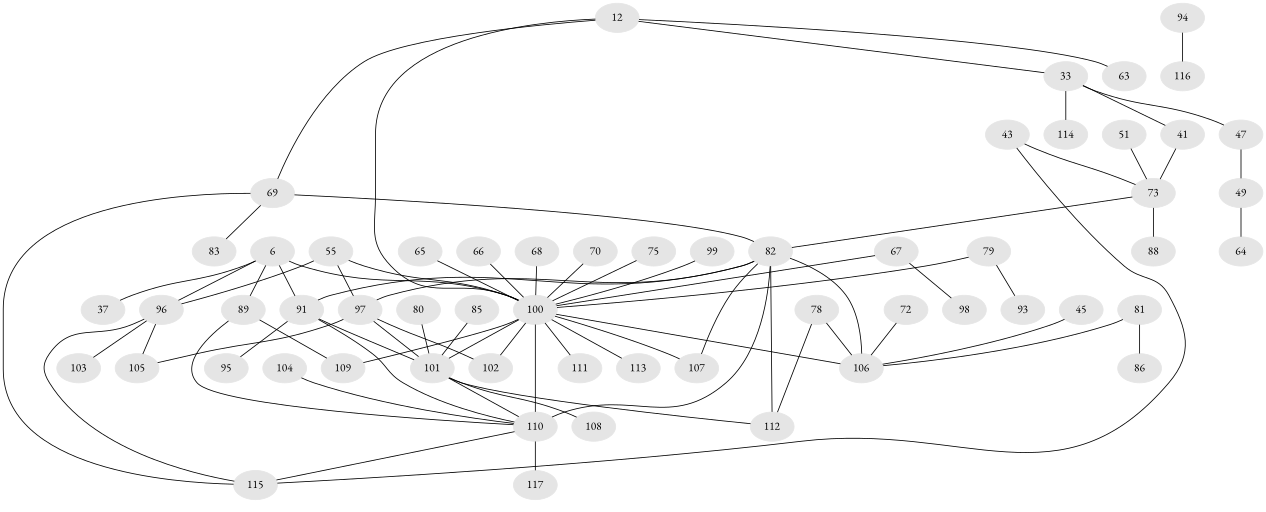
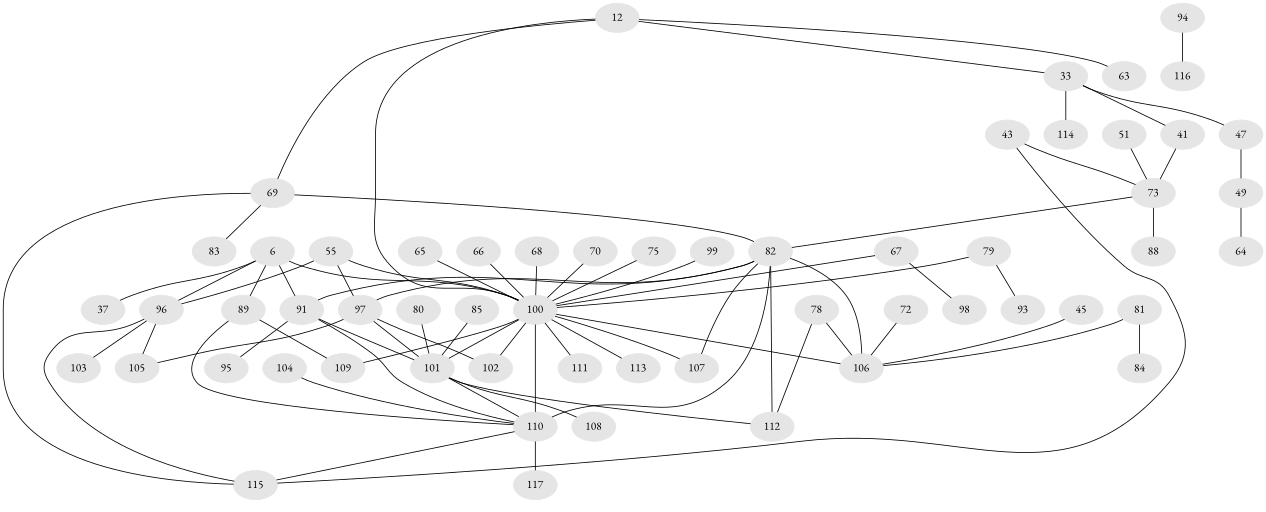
  graph {
    fontname="EB Garamond"
    node [color=gray90 fontname="EB Garamond" style=filled]
    edge [fontname="EB Garamond"]
    6
    37
    89 [super="+39+21"]
    91 [super="+9"]
    96 [super="+80"]
    100 [super="+22+36+42+23+71"]
    110 [super="+92+2"]
    109
    101 [super="+52+76+60+77"]
    95
    115
    103
    105
    106 [super="+24+57+84"]
    107 [super="+7"]
    102 [super="+53"]
    111
    113
    12
    33
    63
    69
    41
    47
    114
    82 [super="+3+1+19"]
    83
    73 [super="+16"]
    49
    88
    43
    45
    64
    51
    55
    97 [super="+46"]
    65
    66
    67
    98
    68
    112 [super="+62"]
    70
    72
    75
    78
    79
    93
    81 [super="+13+58"]
-   86
+   86 [label=84]
    117
    108
    85
    n54 [label=80]
    94
    116
    99
    104
    6 -- 37
    6 -- 89
    6 -- 91 [weight=2]
    6 -- 96
    6 -- 100 [weight=2]
    89 -- 110
    89 -- 109
    91 -- 110
    91 -- 101
    91 -- 95
    96 -- 115
    96 -- 103
    96 -- 105
    100 -- 110 [weight=3]
    100 -- 109
    100 -- 101 [weight=4]
    100 -- 106 [weight=3]
    100 -- 107
    100 -- 102
    100 -- 111
    100 -- 113
    110 -- 115
    110 -- 117 [weight=2]
    101 -- 110
    101 -- 112
    101 -- 108
    12 -- 100
    12 -- 33
    12 -- 63
    12 -- 69
    33 -- 41
    33 -- 47
    33 -- 114
    69 -- 115
    69 -- 82
    69 -- 83
    41 -- 73
    47 -- 49
    82 -- 91
    82 -- 110 [weight=5]
    82 -- 106
    82 -- 107
    82 -- 97
    82 -- 112
    73 -- 82 [weight=2]
    73 -- 88
    49 -- 64
    43 -- 115
    43 -- 73
    45 -- 106
    51 -- 73
    55 -- 96
    55 -- 100 [weight=2]
    55 -- 97
    97 -- 101
    97 -- 105
    97 -- 102
    65 -- 100
    66 -- 100 [weight=2]
    67 -- 100
    67 -- 98
    68 -- 100
    70 -- 100
    72 -- 106 [weight=2]
    75 -- 100
    78 -- 106
    78 -- 112
    79 -- 100
    79 -- 93
    81 -- 106
    81 -- 86
    85 -- 101
    n54 -- 101
    94 -- 116
    99 -- 100
    104 -- 110
  }
